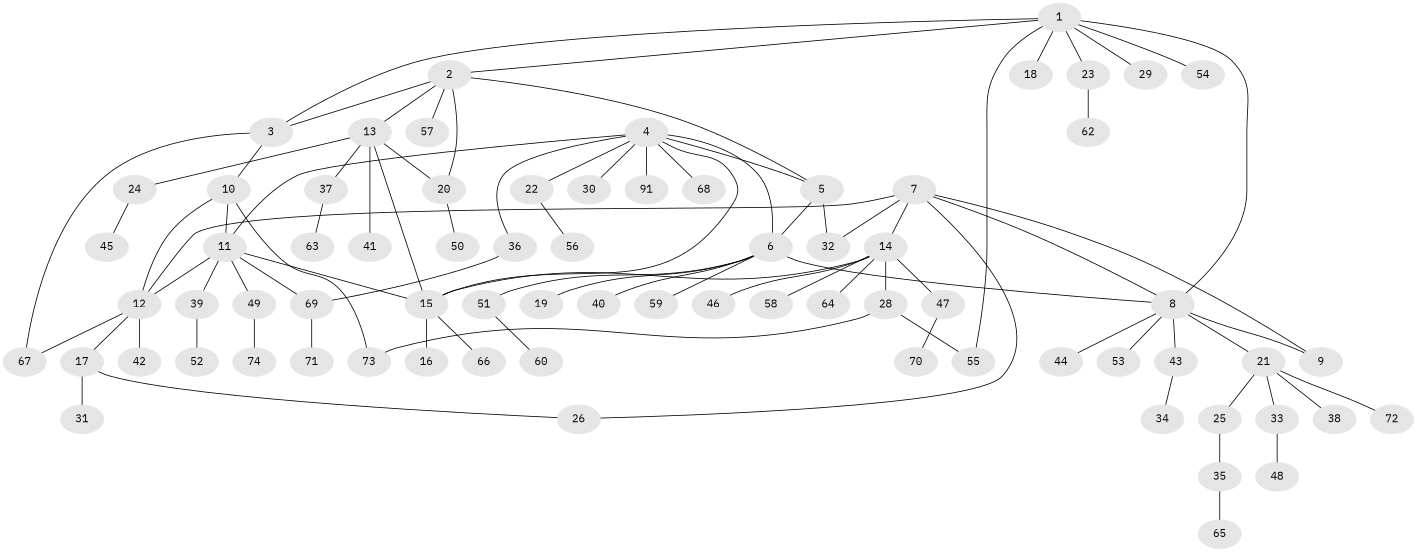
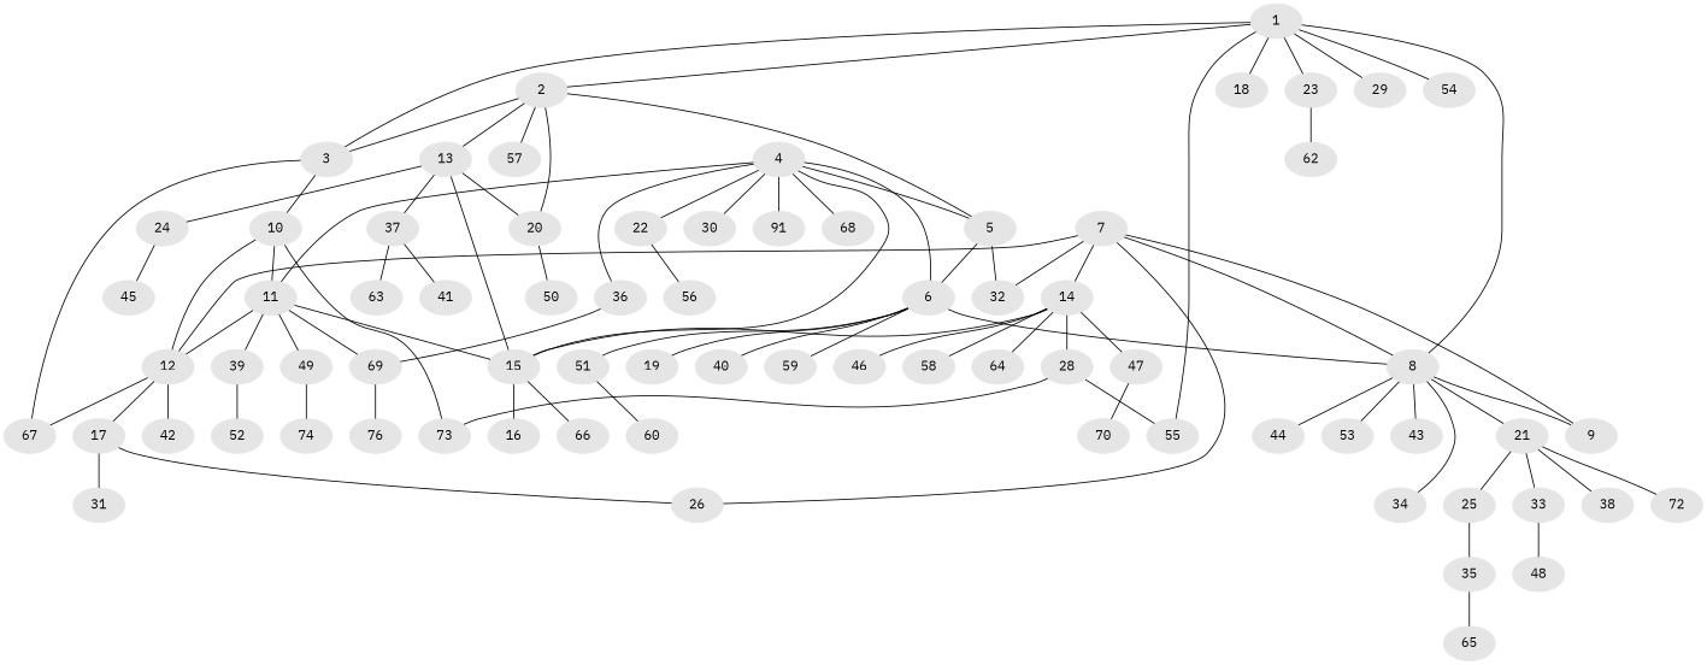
  graph {
    fontname="IBM Plex Mono"
    node [color=gray90 fontname="IBM Plex Mono" style=filled]
    edge [fontname="IBM Plex Mono"]
    1
    2
    3
    8
    18
    23
    29
    54
    55
    5
    13
    20
    57
    10
    67
    9
    21
    34
    43
    44
    53
    62
    6
    32
    15
    24
    37
    50
    11
    12
    73
    4
    22
    30
    36
    n36 [label=91]
    68
    19
    40
    51
    59
    39
    49
    69
    16
    66
    56
    60
    7
    14
    26
    17
    42
    28
    46
    47
    58
    64
    25
    33
    38
    72
    52
    74
-   71
+   71 [label=76]
    31
    45
    41
    63
    70
    35
    48
    65
    1 -- 2
    1 -- 3
    1 -- 8
    1 -- 18
    1 -- 23
    1 -- 29
    1 -- 54
    1 -- 55
    2 -- 3
    2 -- 5
    2 -- 13
    2 -- 20
    2 -- 57
    3 -- 10
    3 -- 67
    8 -- 9
    8 -- 21
-   43 -- 34
+   8 -- 34
    8 -- 43
    8 -- 44
    8 -- 53
    23 -- 62
    5 -- 6
    5 -- 32
    13 -- 20
    13 -- 15
    13 -- 24
    13 -- 37
    20 -- 50
    10 -- 11
    10 -- 12
    10 -- 73
    21 -- 25
    21 -- 33
    21 -- 38
    21 -- 72
    6 -- 8
    6 -- 19
    6 -- 40
    6 -- 51
    6 -- 59
    15 -- 16
    15 -- 66
    24 -- 45
-   13 -- 41
+   37 -- 41
    37 -- 63
    11 -- 15
    11 -- 12
    11 -- 39
    11 -- 49
    11 -- 69
    12 -- 67
    12 -- 17
    12 -- 42
    4 -- 5
    4 -- 6
    4 -- 15
    4 -- 11
    4 -- 22
    4 -- 30
    4 -- 36
    4 -- n36
    4 -- 68
    22 -- 56
    36 -- 69
    51 -- 60
    39 -- 52
    49 -- 74
    69 -- 71
    7 -- 8
    7 -- 9
    7 -- 32
    7 -- 12
    7 -- 14
    7 -- 26
    14 -- 15
    14 -- 28
    14 -- 46
    14 -- 47
    14 -- 58
    14 -- 64
    17 -- 26
    17 -- 31
    28 -- 55
    28 -- 73
    47 -- 70
    25 -- 35
    33 -- 48
    35 -- 65
  }
